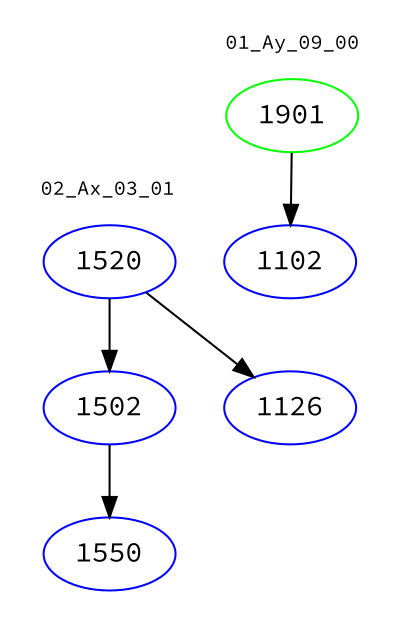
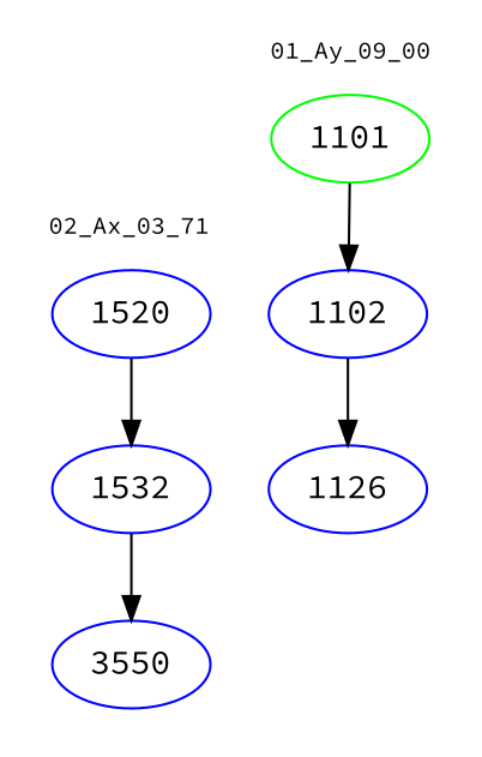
  digraph {
    fontname="Source Code Pro"
    node [color=blue fontname="Source Code Pro"]
    edge [color=black fontname="Source Code Pro"]
    n1 [label=1520]
-   n2 [label=1502]
-   n3 [label=1550]
-   n4 [color=green label=1901]
+   n2 [label=1532]
+   n3 [label=3550]
+   n4 [color=green label=1101]
    n5 [label=1102]
    n6 [label=1126]
    subgraph cluster_1 {
      color=white
      fontsize=10
-     label="02_Ax_03_01"
+     label="02_Ax_03_71"
      n1
      n2
      n3
    }
    subgraph cluster_2 {
      color=white
      fontsize=10
      label="01_Ay_09_00"
      n4
      n5
      n6
    }
    n1 -> n2
    n2 -> n3
    n4 -> n5
-   n1 -> n6
+   n5 -> n6
  }
